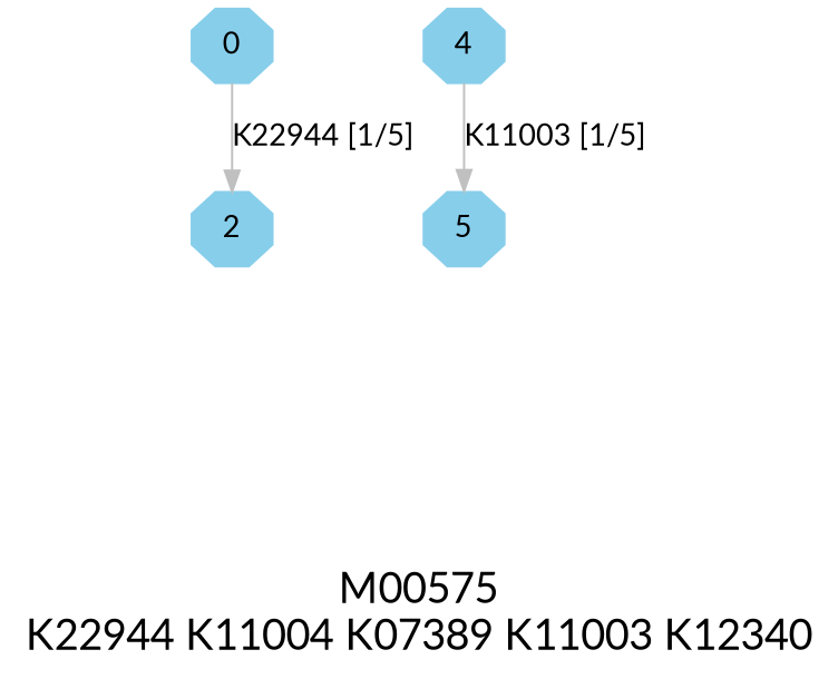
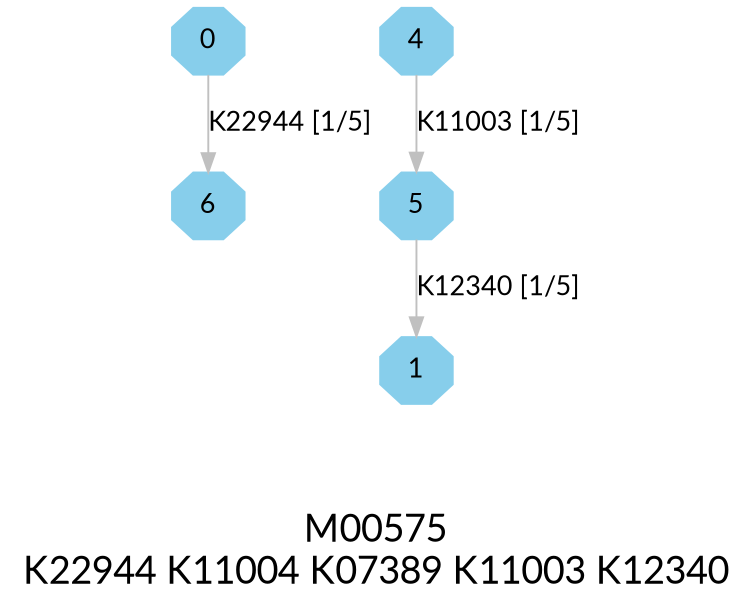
  digraph {
    fontname=Lato
    fontsize=20
    label="M00575\nK22944 K11004 K07389 K11003 K12340"
    node [color=skyblue fontname=Lato shape=octagon style=filled]
    edge [color=grey fontname=Lato]
    0 [height=.3 width=.3]
-   2 [height=.3 width=.3]
+   1 [height=.3 width=.3]
+   2 [height=.3 width=.3 label=6]
    4 [height=.3 width=.3]
    5 [height=.3 width=.3]
    subgraph sub_1 {
      0
+     1
      2
      4
      5
    }
    0 -> 2 [label="K22944 [1/5]"]
    4 -> 5 [label="K11003 [1/5]"]
+   5 -> 1 [label="K12340 [1/5]"]
  }
